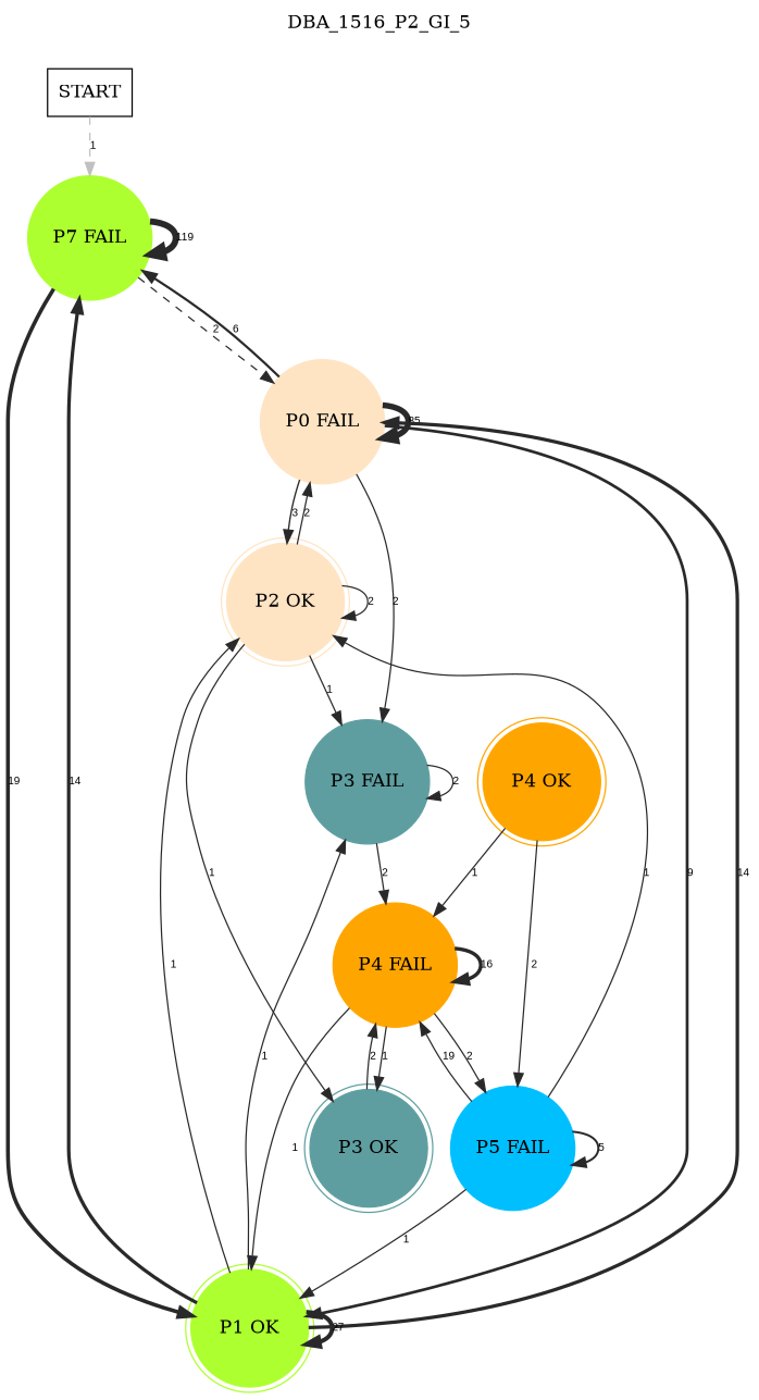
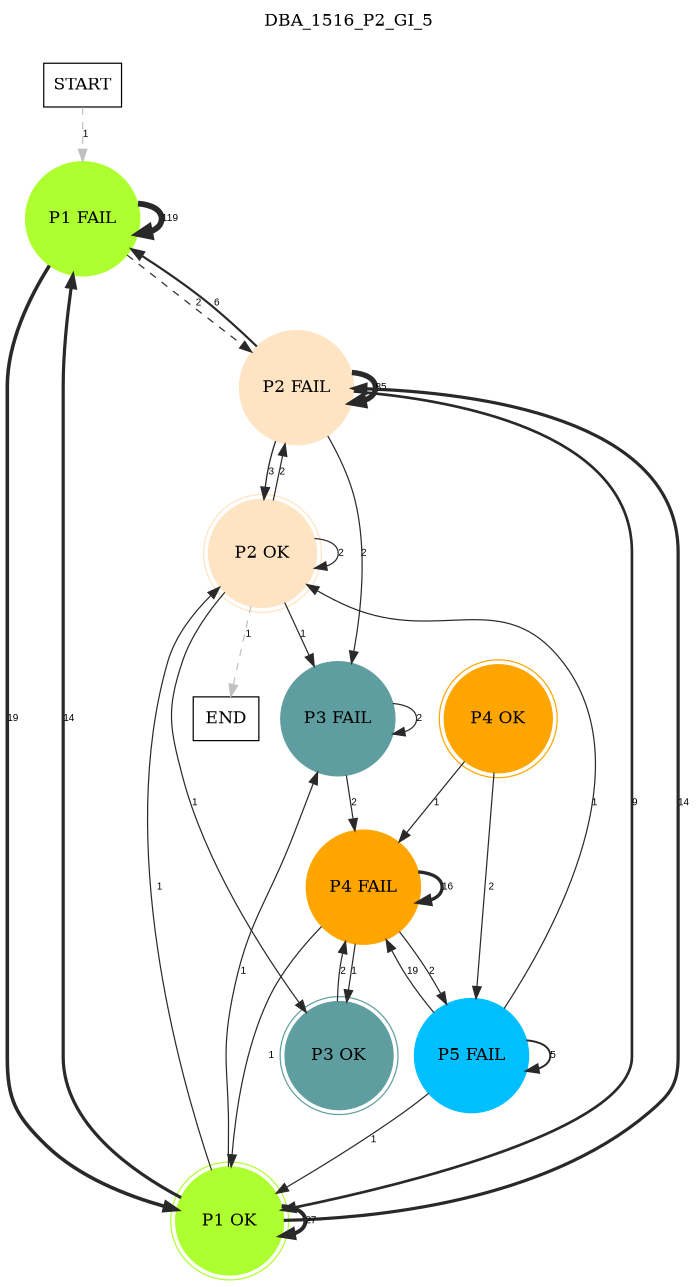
  digraph {
    label=DBA_1516_P2_GI_5
    labelloc=t
    node [color=black shape=circle style=filled]
    edge [color=grey16 fontname=Arial fontsize=8 labelfloat=false penwidth=1]
    START [fillcolor=white shape=box]
-   "P1 FAIL" [color=greenyellow label="P7 FAIL"]
-   "P2 FAIL" [color=bisque label="P0 FAIL"]
+   "P1 FAIL" [color=greenyellow]
+   "P2 FAIL" [color=bisque]
    "P1 OK" [color=greenyellow peripheries=2]
    "P3 FAIL" [color=cadetblue]
    "P2 OK" [color=bisque peripheries=2]
    "P4 FAIL" [color=orange]
    "P3 OK" [color=cadetblue peripheries=2]
+   END [fillcolor=white shape=box]
    "P5 FAIL" [color=deepskyblue]
    "P4 OK" [color=orange peripheries=2]
    START -> "P1 FAIL" [color=grey label=1 style=dashed penwidth=""]
    "P1 FAIL" -> "P1 FAIL" [label=119 penwidth=4.77912349311153]
    "P1 FAIL" -> "P2 FAIL" [label=2 style=dashed]
    "P1 FAIL" -> "P1 OK" [label=19 penwidth=2.94443897916644]
    "P2 FAIL" -> "P1 FAIL" [label=6 penwidth=1.79175946922805]
    "P2 FAIL" -> "P2 FAIL" [label=85 penwidth=4.44265125649032]
    "P2 FAIL" -> "P1 OK" [label=9 penwidth=2.19722457733622]
    "P2 FAIL" -> "P3 FAIL" [label=2]
    "P2 FAIL" -> "P2 OK" [label=3 penwidth=1.09861228866811]
    "P1 OK" -> "P1 FAIL" [label=14 penwidth=2.63905732961526]
    "P1 OK" -> "P2 FAIL" [label=14 penwidth=2.63905732961526]
    "P1 OK" -> "P1 OK" [label=27 penwidth=3.29583686600433]
    "P1 OK" -> "P3 FAIL" [label=1]
    "P1 OK" -> "P2 OK" [label=1]
    "P3 FAIL" -> "P3 FAIL" [label=2]
    "P3 FAIL" -> "P4 FAIL" [label=2]
    "P2 OK" -> "P2 FAIL" [label=2]
    "P2 OK" -> "P3 FAIL" [label=1]
    "P2 OK" -> "P2 OK" [label=2]
    "P2 OK" -> "P3 OK" [label=1]
+   "P2 OK" -> END [color=grey label=1 style=dashed penwidth=""]
    "P4 FAIL" -> "P1 OK" [label=1]
    "P4 FAIL" -> "P4 FAIL" [label=16 penwidth=2.77258872223978]
    "P4 FAIL" -> "P3 OK" [label=1]
    "P4 FAIL" -> "P5 FAIL" [label=2]
    "P3 OK" -> "P4 FAIL" [label=2]
    "P5 FAIL" -> "P1 OK" [label=1]
    "P5 FAIL" -> "P2 OK" [label=1]
    "P5 FAIL" -> "P4 FAIL" [label=19]
    "P5 FAIL" -> "P5 FAIL" [label=5 penwidth=1.6094379124341]
    "P4 OK" -> "P4 FAIL" [label=1]
    "P4 OK" -> "P5 FAIL" [label=2]
  }
